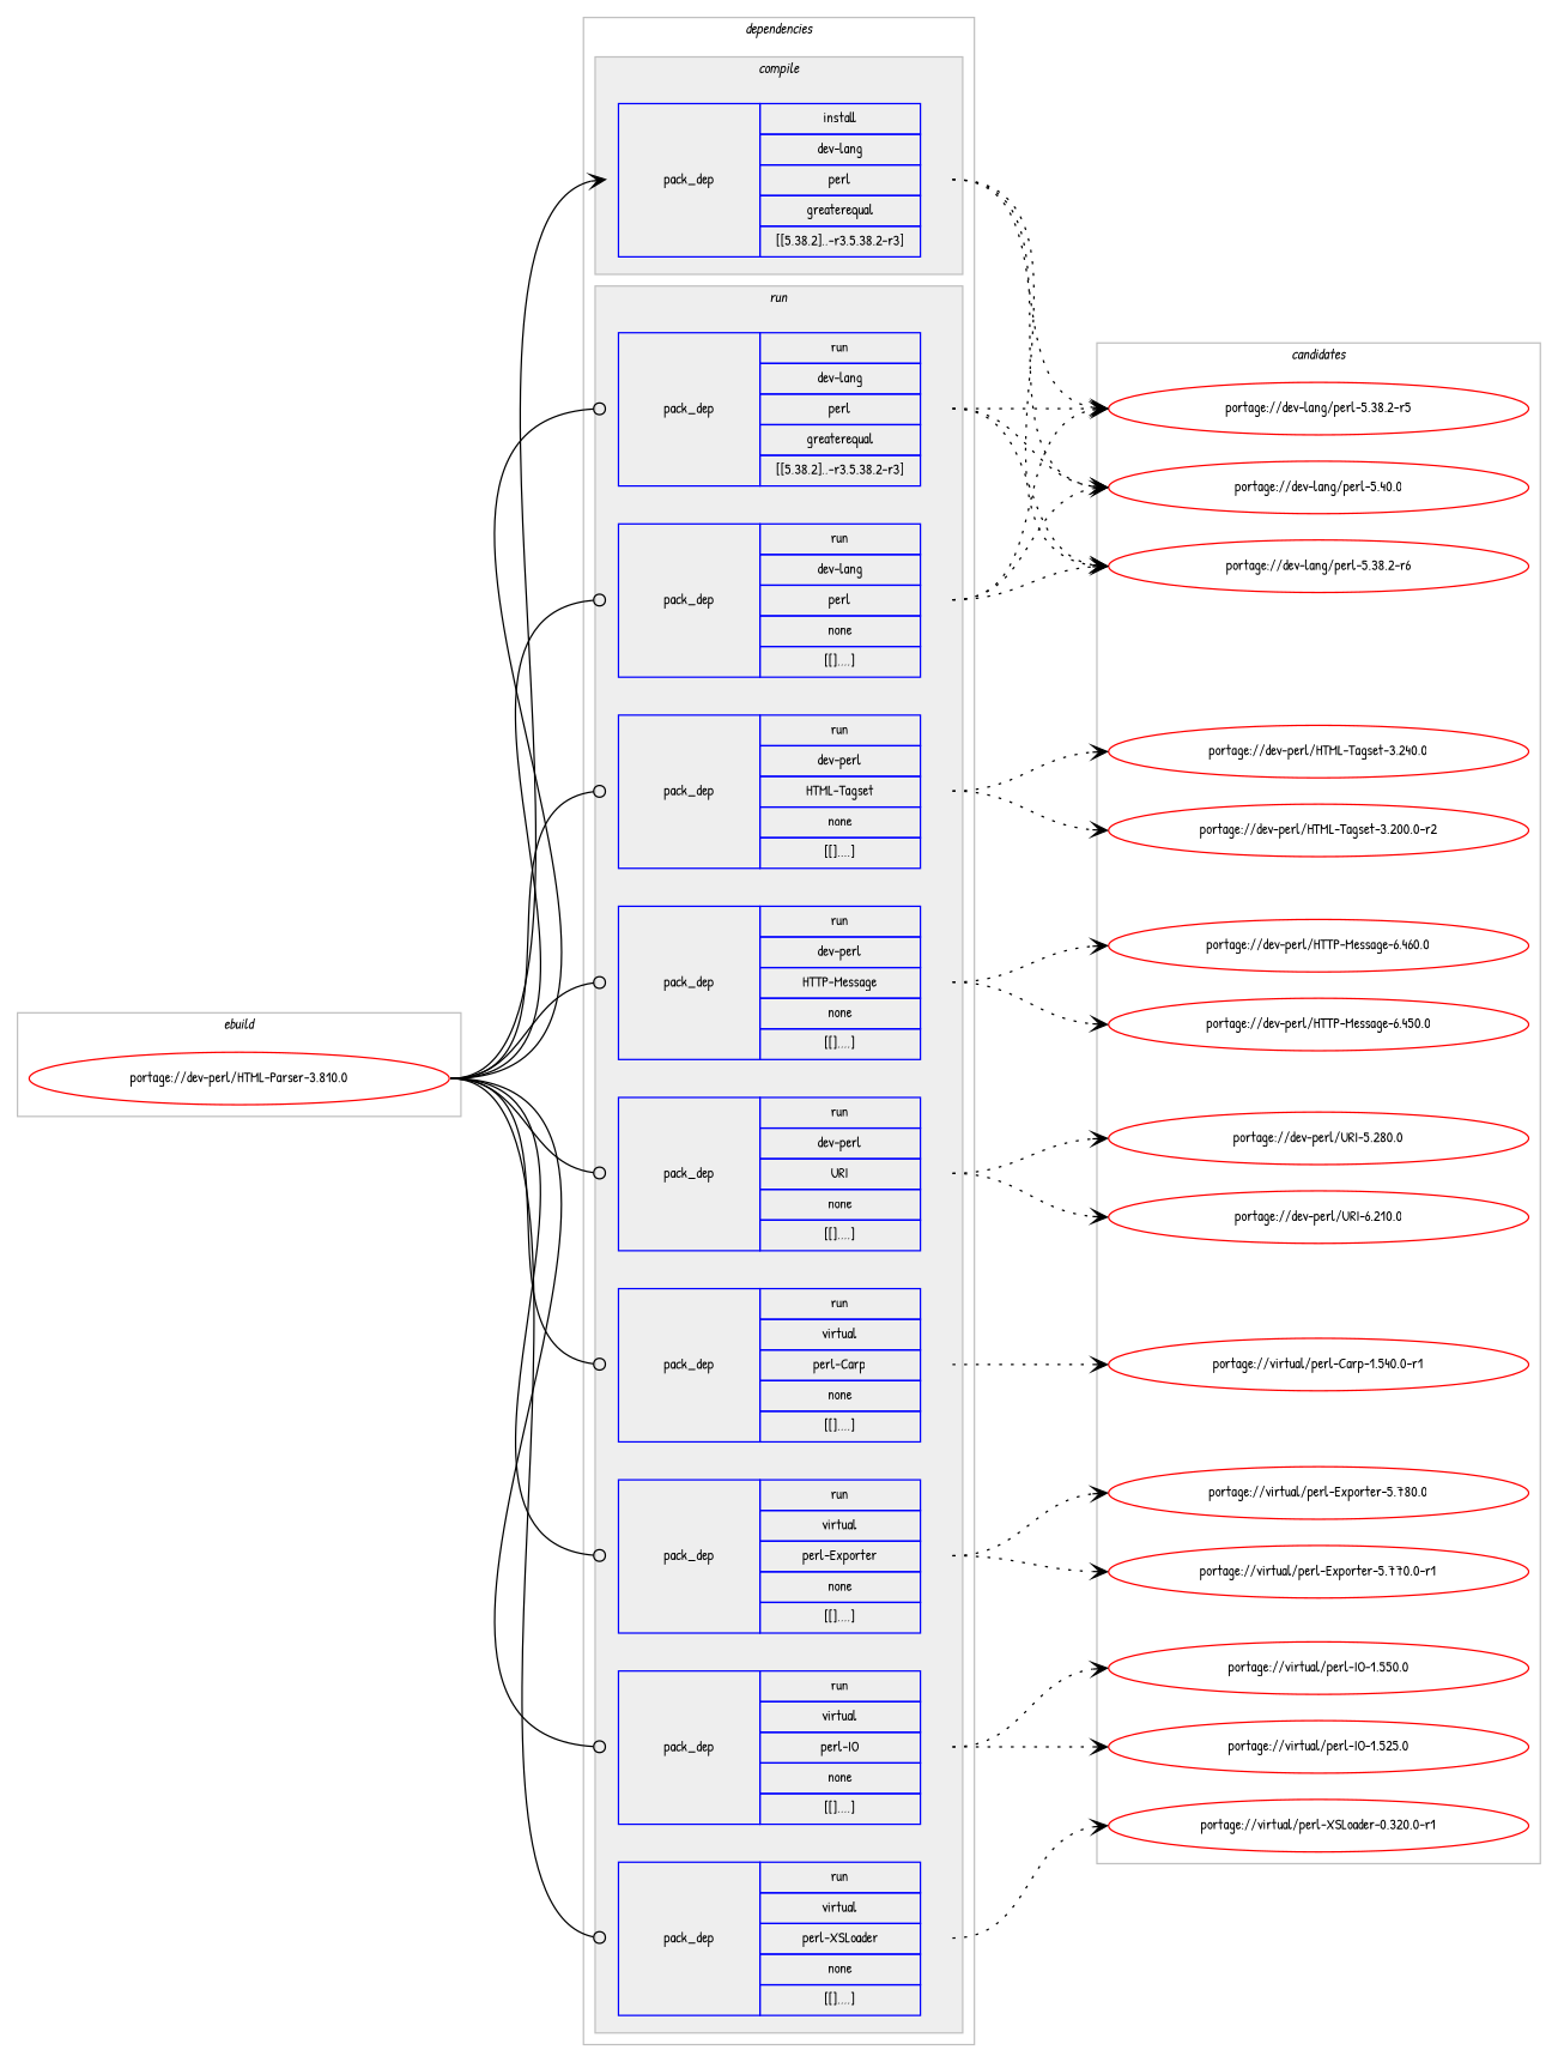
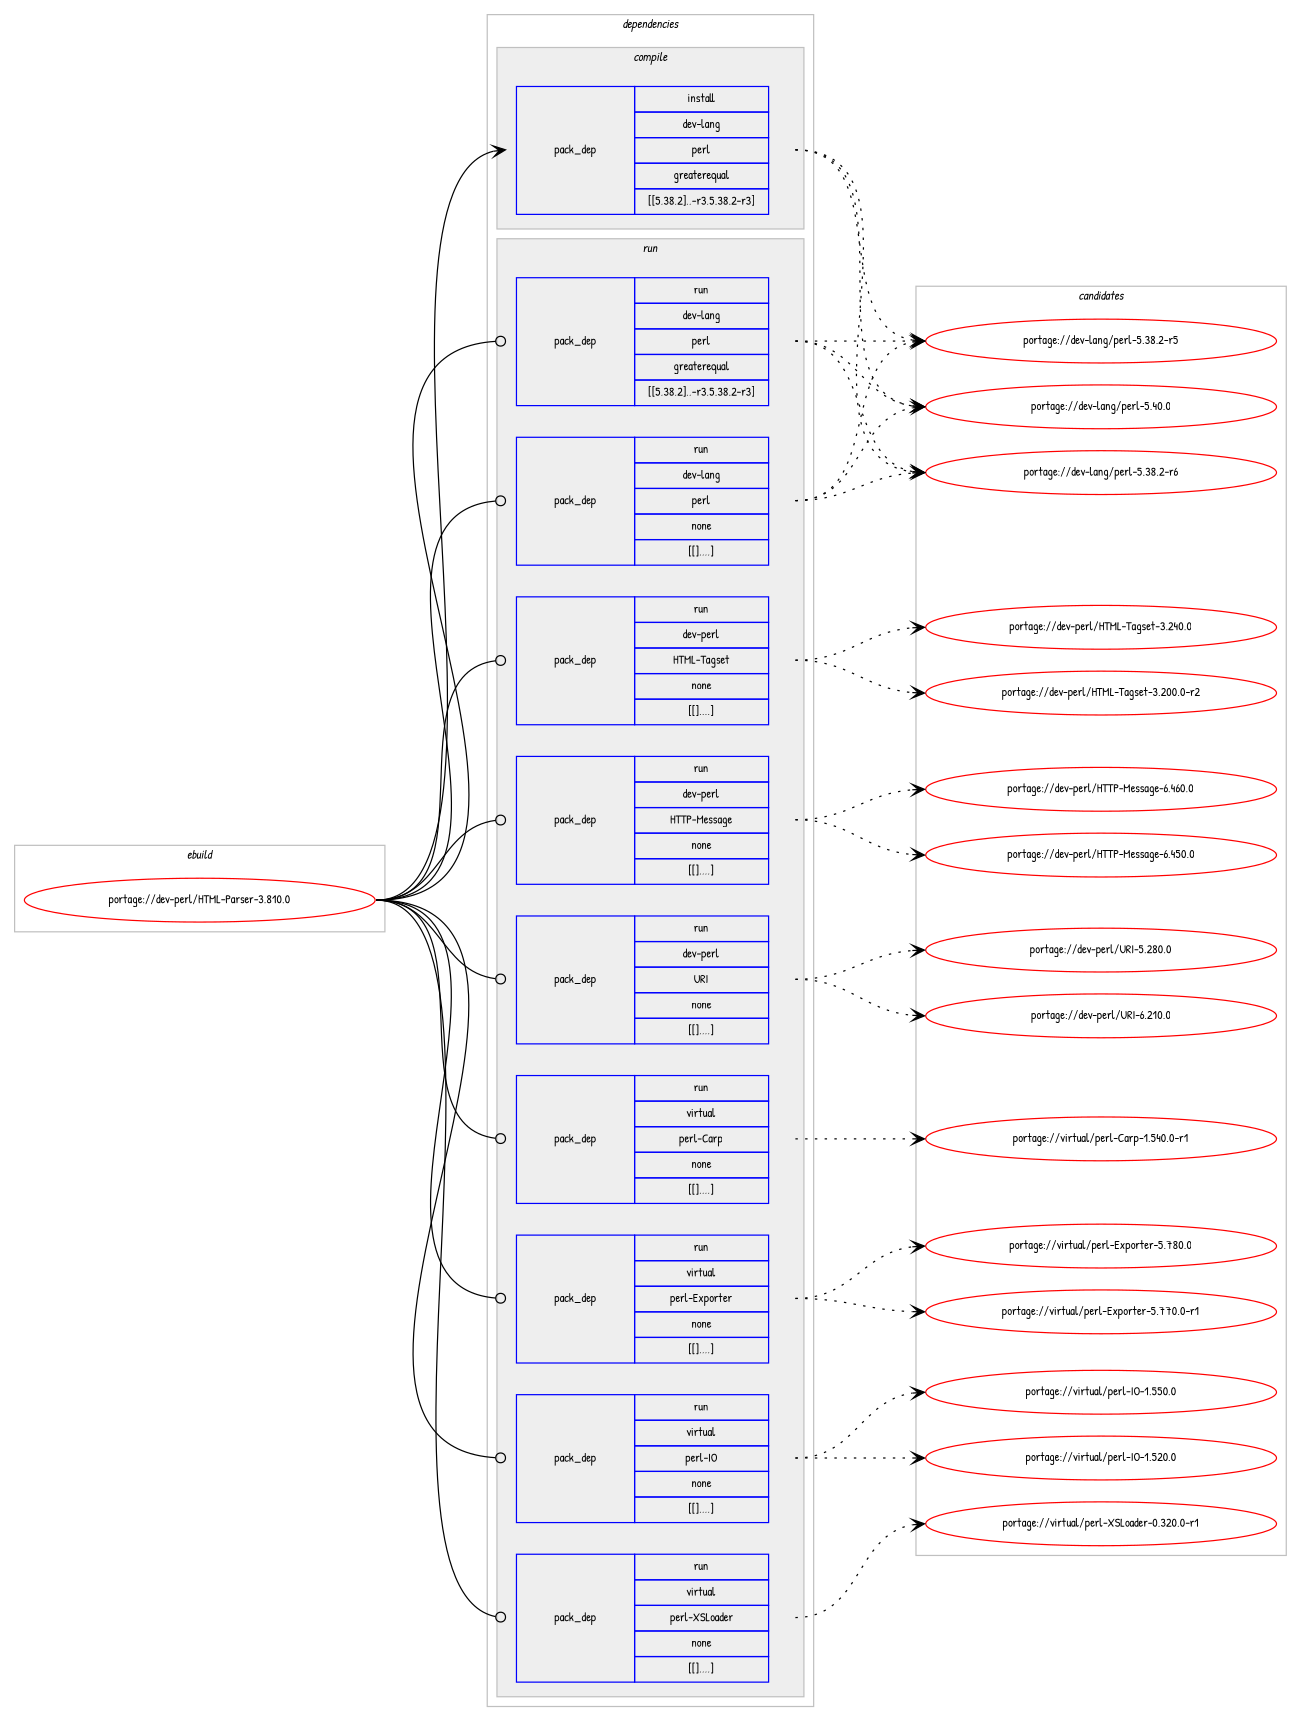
  digraph {
    compound=true
    concentrate=true
    fontname="Patrick Hand"
    fontsize=10
    newrank=true
    rankdir=LR
    ranksep=1.5
    node [color=red fontname="Patrick Hand" fontsize=10]
    edge [arrowhead=vee fontname="Patrick Hand" headport=w style=dotted tailport=e weight=100]
    n1 [label="portage://dev-perl/HTML-Parser-3.810.0" width=4]
    n2 [color=blue label=<<TABLE BORDER="0" CELLBORDER="1" CELLSPACING="0" CELLPADDING="4" WIDTH="220"><TR><TD ROWSPAN="6" CELLPADDING="30">pack_dep</TD></TR><TR><TD WIDTH="110">install</TD></TR><TR><TD>dev-lang</TD></TR><TR><TD>perl</TD></TR><TR><TD>greaterequal</TD></TR><TR><TD>[[5,38,2],,-r3,5.38.2-r3]</TD></TR></TABLE>> shape=none]
    n3 [color=blue label=<<TABLE BORDER="0" CELLBORDER="1" CELLSPACING="0" CELLPADDING="4" WIDTH="220"><TR><TD ROWSPAN="6" CELLPADDING="30">pack_dep</TD></TR><TR><TD WIDTH="110">run</TD></TR><TR><TD>dev-lang</TD></TR><TR><TD>perl</TD></TR><TR><TD>greaterequal</TD></TR><TR><TD>[[5,38,2],,-r3,5.38.2-r3]</TD></TR></TABLE>> shape=none]
    n4 [color=blue label=<<TABLE BORDER="0" CELLBORDER="1" CELLSPACING="0" CELLPADDING="4" WIDTH="220"><TR><TD ROWSPAN="6" CELLPADDING="30">pack_dep</TD></TR><TR><TD WIDTH="110">run</TD></TR><TR><TD>dev-lang</TD></TR><TR><TD>perl</TD></TR><TR><TD>none</TD></TR><TR><TD>[[],,,,]</TD></TR></TABLE>> shape=none]
    n5 [color=blue label=<<TABLE BORDER="0" CELLBORDER="1" CELLSPACING="0" CELLPADDING="4" WIDTH="220"><TR><TD ROWSPAN="6" CELLPADDING="30">pack_dep</TD></TR><TR><TD WIDTH="110">run</TD></TR><TR><TD>dev-perl</TD></TR><TR><TD>HTML-Tagset</TD></TR><TR><TD>none</TD></TR><TR><TD>[[],,,,]</TD></TR></TABLE>> shape=none]
    n6 [color=blue label=<<TABLE BORDER="0" CELLBORDER="1" CELLSPACING="0" CELLPADDING="4" WIDTH="220"><TR><TD ROWSPAN="6" CELLPADDING="30">pack_dep</TD></TR><TR><TD WIDTH="110">run</TD></TR><TR><TD>dev-perl</TD></TR><TR><TD>HTTP-Message</TD></TR><TR><TD>none</TD></TR><TR><TD>[[],,,,]</TD></TR></TABLE>> shape=none]
    n7 [color=blue label=<<TABLE BORDER="0" CELLBORDER="1" CELLSPACING="0" CELLPADDING="4" WIDTH="220"><TR><TD ROWSPAN="6" CELLPADDING="30">pack_dep</TD></TR><TR><TD WIDTH="110">run</TD></TR><TR><TD>dev-perl</TD></TR><TR><TD>URI</TD></TR><TR><TD>none</TD></TR><TR><TD>[[],,,,]</TD></TR></TABLE>> shape=none]
    n8 [color=blue label=<<TABLE BORDER="0" CELLBORDER="1" CELLSPACING="0" CELLPADDING="4" WIDTH="220"><TR><TD ROWSPAN="6" CELLPADDING="30">pack_dep</TD></TR><TR><TD WIDTH="110">run</TD></TR><TR><TD>virtual</TD></TR><TR><TD>perl-Carp</TD></TR><TR><TD>none</TD></TR><TR><TD>[[],,,,]</TD></TR></TABLE>> shape=none]
    n9 [color=blue label=<<TABLE BORDER="0" CELLBORDER="1" CELLSPACING="0" CELLPADDING="4" WIDTH="220"><TR><TD ROWSPAN="6" CELLPADDING="30">pack_dep</TD></TR><TR><TD WIDTH="110">run</TD></TR><TR><TD>virtual</TD></TR><TR><TD>perl-Exporter</TD></TR><TR><TD>none</TD></TR><TR><TD>[[],,,,]</TD></TR></TABLE>> shape=none]
    n10 [color=blue label=<<TABLE BORDER="0" CELLBORDER="1" CELLSPACING="0" CELLPADDING="4" WIDTH="220"><TR><TD ROWSPAN="6" CELLPADDING="30">pack_dep</TD></TR><TR><TD WIDTH="110">run</TD></TR><TR><TD>virtual</TD></TR><TR><TD>perl-IO</TD></TR><TR><TD>none</TD></TR><TR><TD>[[],,,,]</TD></TR></TABLE>> shape=none]
    n11 [color=blue label=<<TABLE BORDER="0" CELLBORDER="1" CELLSPACING="0" CELLPADDING="4" WIDTH="220"><TR><TD ROWSPAN="6" CELLPADDING="30">pack_dep</TD></TR><TR><TD WIDTH="110">run</TD></TR><TR><TD>virtual</TD></TR><TR><TD>perl-XSLoader</TD></TR><TR><TD>none</TD></TR><TR><TD>[[],,,,]</TD></TR></TABLE>> shape=none]
    n12 [label="portage://dev-lang/perl-5.40.0" width=4]
    n13 [label="portage://dev-lang/perl-5.38.2-r6" width=4]
    n14 [label="portage://dev-lang/perl-5.38.2-r5" width=4]
    n15 [label="portage://dev-perl/HTML-Tagset-3.240.0" width=4]
    n16 [label="portage://dev-perl/HTML-Tagset-3.200.0-r2" width=4]
    n17 [label="portage://dev-perl/HTTP-Message-6.460.0" width=4]
    n18 [label="portage://dev-perl/HTTP-Message-6.450.0" width=4]
    n19 [label="portage://dev-perl/URI-5.280.0" width=4]
    n20 [label="portage://dev-perl/URI-6.210.0" width=4]
    n21 [label="portage://virtual/perl-Carp-1.540.0-r1" width=4]
    n22 [label="portage://virtual/perl-Exporter-5.780.0" width=4]
    n23 [label="portage://virtual/perl-Exporter-5.770.0-r1" width=4]
    n24 [label="portage://virtual/perl-IO-1.550.0" width=4]
-   n25 [label="portage://virtual/perl-IO-1.525.0" width=4]
+   n25 [label="portage://virtual/perl-IO-1.520.0" width=4]
    n26 [label="portage://virtual/perl-XSLoader-0.320.0-r1" width=4]
    subgraph cluster_1 {
      color=gray
      label=<<i>ebuild</i>>
      n1
    }
    subgraph cluster_2 {
      color=gray
      label=<<i>dependencies</i>>
      subgraph cluster_3 {
        color=gray
        fillcolor="#eeeeee"
        label=<<i>compile</i>>
        style=filled
        subgraph sub_4 {
          color=gray
          fillcolor="#eeeeee"
          label=<<i>compile</i>>
          style=filled
          n2
        }
      }
      subgraph cluster_5 {
        color=gray
        fillcolor="#eeeeee"
        label=<<i>compile and run</i>>
        style=filled
      }
      subgraph cluster_6 {
        color=gray
        fillcolor="#eeeeee"
        label=<<i>run</i>>
        style=filled
        subgraph sub_7 {
          color=gray
          fillcolor="#eeeeee"
          label=<<i>run</i>>
          style=filled
          n3
        }
        subgraph sub_8 {
          color=gray
          fillcolor="#eeeeee"
          label=<<i>run</i>>
          style=filled
          n4
        }
        subgraph sub_9 {
          color=gray
          fillcolor="#eeeeee"
          label=<<i>run</i>>
          style=filled
          n5
        }
        subgraph sub_10 {
          color=gray
          fillcolor="#eeeeee"
          label=<<i>run</i>>
          style=filled
          n6
        }
        subgraph sub_11 {
          color=gray
          fillcolor="#eeeeee"
          label=<<i>run</i>>
          style=filled
          n7
        }
        subgraph sub_12 {
          color=gray
          fillcolor="#eeeeee"
          label=<<i>run</i>>
          style=filled
          n8
        }
        subgraph sub_13 {
          color=gray
          fillcolor="#eeeeee"
          label=<<i>run</i>>
          style=filled
          n9
        }
        subgraph sub_14 {
          color=gray
          fillcolor="#eeeeee"
          label=<<i>run</i>>
          style=filled
          n10
        }
        subgraph sub_15 {
          color=gray
          fillcolor="#eeeeee"
          label=<<i>run</i>>
          style=filled
          n11
        }
      }
    }
    subgraph cluster_16 {
      color=gray
      label=<<i>candidates</i>>
      rank=same
      subgraph sub_17 {
        color=black
        label=<<i>candidates</i>>
        nodesep=1
        rank=same
        n12
        n13
        n14
      }
      subgraph sub_18 {
        color=black
        label=<<i>candidates</i>>
        nodesep=1
        rank=same
        n12
        n13
        n14
      }
      subgraph sub_19 {
        color=black
        label=<<i>candidates</i>>
        nodesep=1
        rank=same
        n12
        n13
        n14
      }
      subgraph sub_20 {
        color=black
        label=<<i>candidates</i>>
        nodesep=1
        rank=same
        n15
        n16
      }
      subgraph sub_21 {
        color=black
        label=<<i>candidates</i>>
        nodesep=1
        rank=same
        n17
        n18
      }
      subgraph sub_22 {
        color=black
        label=<<i>candidates</i>>
        nodesep=1
        rank=same
        n19
        n20
      }
      subgraph sub_23 {
        color=black
        label=<<i>candidates</i>>
        nodesep=1
        rank=same
        n21
      }
      subgraph sub_24 {
        color=black
        label=<<i>candidates</i>>
        nodesep=1
        rank=same
        n22
        n23
      }
      subgraph sub_25 {
        color=black
        label=<<i>candidates</i>>
        nodesep=1
        rank=same
        n24
        n25
      }
      subgraph sub_26 {
        color=black
        label=<<i>candidates</i>>
        nodesep=1
        rank=same
        n26
      }
    }
    n1 -> n2 [style=solid weight=20]
    n1 -> n3 [arrowhead=odot style=solid weight=20]
    n1 -> n4 [arrowhead=odot style=solid weight=20]
    n1 -> n5 [arrowhead=odot style=solid weight=20]
    n1 -> n6 [arrowhead=odot style=solid weight=20]
    n1 -> n7 [arrowhead=odot style=solid weight=20]
    n1 -> n8 [arrowhead=odot style=solid weight=20]
    n1 -> n9 [arrowhead=odot style=solid weight=20]
    n1 -> n10 [arrowhead=odot style=solid weight=20]
    n1 -> n11 [arrowhead=odot style=solid weight=20]
    n2 -> n12
    n2 -> n13
    n2 -> n14
    n3 -> n12
    n3 -> n13
    n3 -> n14
    n4 -> n12
    n4 -> n13
    n4 -> n14
    n5 -> n15
    n5 -> n16
    n6 -> n17
    n6 -> n18
    n7 -> n19
    n7 -> n20
    n8 -> n21
    n9 -> n22
    n9 -> n23
    n10 -> n24
    n10 -> n25
    n11 -> n26
  }
